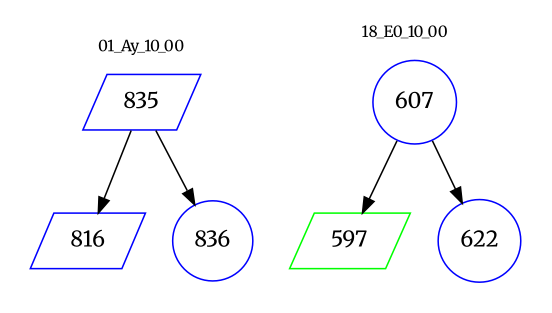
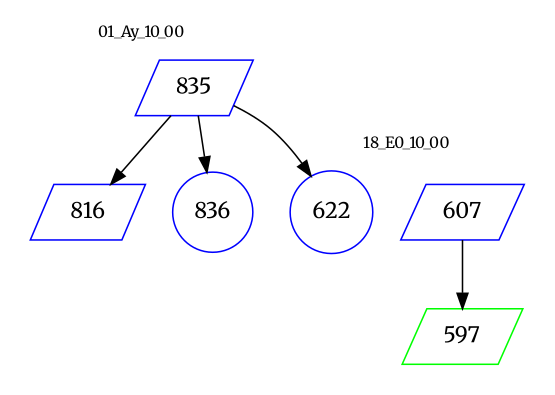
  digraph {
    fontname=Merriweather
    node [color=blue fontname=Merriweather shape=parallelogram]
    edge [color=black fontname=Merriweather]
    n1 [label=835]
    n2 [label=816]
    n3 [label=836 shape=circle]
-   n4 [label=607 shape=circle]
+   n4 [label=607]
    n5 [color=green label=597]
    n6 [label=622 shape=circle]
    subgraph cluster_1 {
      color=white
      fontsize=10
      label="01_Ay_10_00"
      n1
      n2
      n3
    }
    subgraph cluster_2 {
      color=white
      fontsize=10
      label="18_E0_10_00"
      n4
      n5
      n6
    }
    n1 -> n2
    n1 -> n3
    n4 -> n5
-   n4 -> n6
+   n1 -> n6
  }
